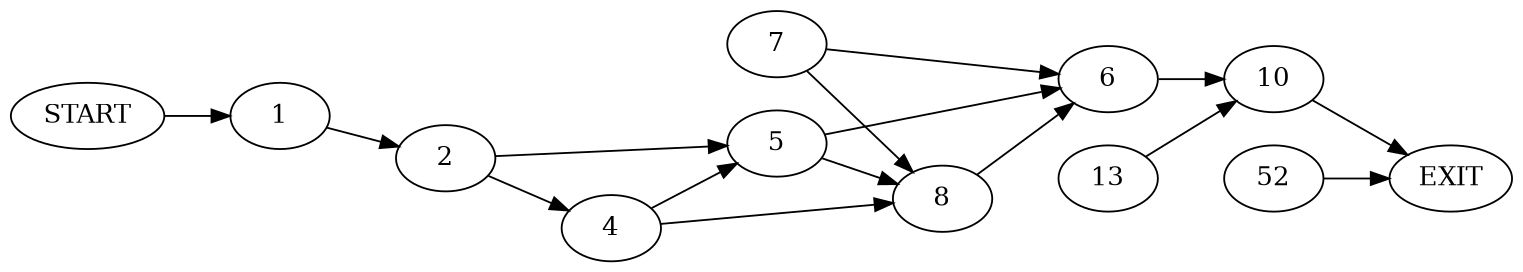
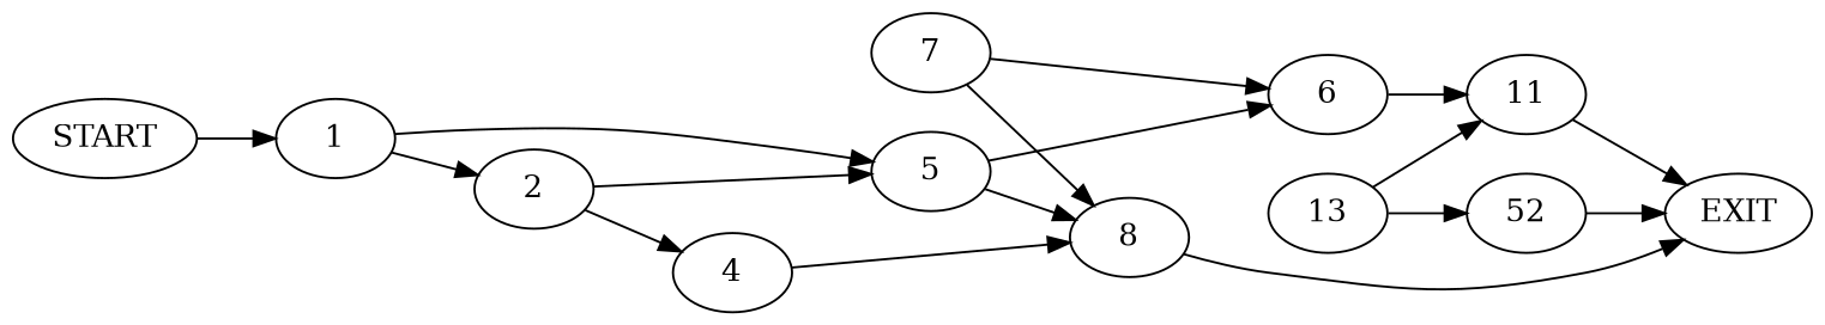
  digraph {
    rankdir=LR
    n1 [label=START]
    1
    2
    n4 [label=EXIT]
    4
    5
    8
    6
-   10
+   10 [label=11]
    7
    n11 [label=13]
    n12 [label=52]
    n1 -> 1
    1 -> 2
    2 -> 4
    2 -> 5
-   4 -> 5
+   1 -> 5
    4 -> 8
    5 -> 8
    5 -> 6
-   8 -> 6
+   8 -> n4
    6 -> 10
    10 -> n4
    7 -> 8
    7 -> 6
    n11 -> 10
+   n11 -> n12
    n12 -> n4
  }
